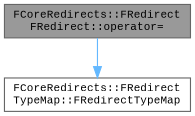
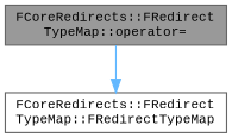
  digraph {
    rankdir=TB
    fontname="Liberation Mono"
    node [fontname="Liberation Mono" fontsize=10 shape=box style=filled]
-   n1 [color=gray40 fillcolor=grey60 fontcolor=black height=0.2 label="FCoreRedirects::FRedirect\lFRedirect::operator=" width=0.4]
+   n1 [color=gray40 fillcolor=grey60 fontcolor=black height=0.2 label="FCoreRedirects::FRedirect\lTypeMap::operator=" width=0.4]
    n2 [color=grey40 fillcolor=white height=0.2 label="FCoreRedirects::FRedirect\lTypeMap::FRedirectTypeMap" width=0.4]
    n1 -> n2 [color=steelblue1 fontname="Liberation Mono" fontsize=10 labelfontname=Helvetica labelfontsize=10 style=solid]
  }
